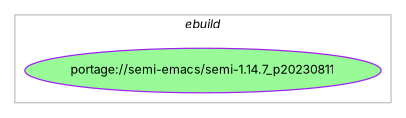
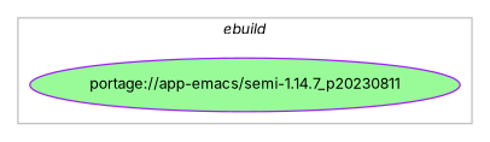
  digraph {
    compound=true
    concentrate=true
    fontname=Inter
    fontsize=10
    newrank=true
    rankdir=LR
    ranksep=1.5
-   n1 [color=purple fontname=Inter fontsize=10 label="portage://semi-emacs/semi-1.14.7_p20230811" width=4 style=filled fillcolor=palegreen]
+   n1 [color=purple fontname=Inter fontsize=10 label="portage://app-emacs/semi-1.14.7_p20230811" width=4 style=filled fillcolor=palegreen]
    subgraph cluster_1 {
      color=gray
      label=<<i>ebuild</i>>
      n1
    }
    subgraph cluster_2 {
      color=gray
      label=<<i>dependencies</i>>
      subgraph cluster_3 {
        color=gray
        fillcolor="#eeeeee"
        label=<<i>compile</i>>
        style=filled
      }
      subgraph cluster_4 {
        color=gray
        fillcolor="#eeeeee"
        label=<<i>compile and run</i>>
        style=filled
      }
      subgraph cluster_5 {
        color=gray
        fillcolor="#eeeeee"
        label=<<i>run</i>>
        style=filled
      }
    }
    subgraph cluster_6 {
      color=gray
      label=<<i>candidates</i>>
      rank=same
    }
  }
